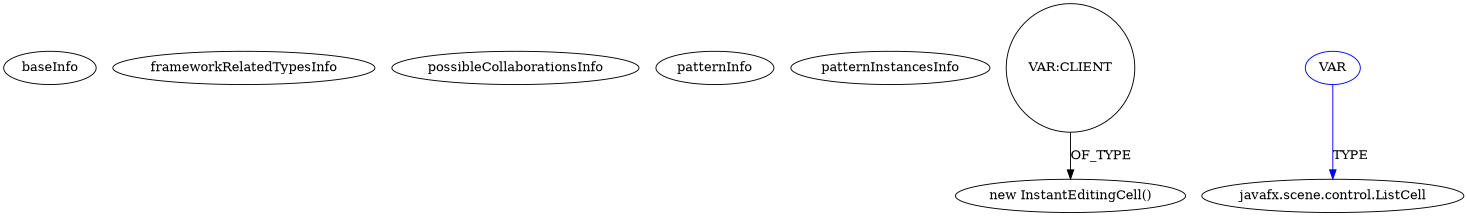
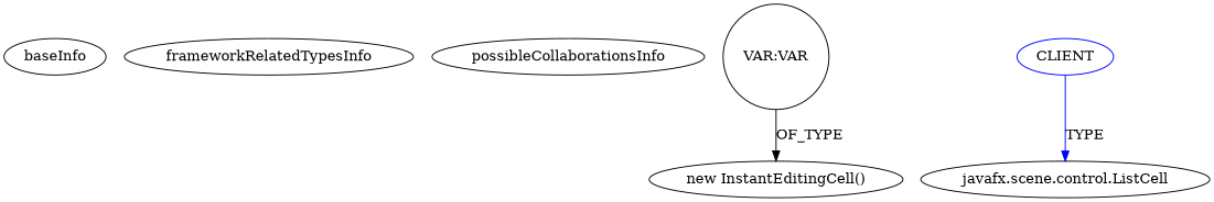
  digraph {
    baseInfo [category=pattern graphId=4521 isAnonymous=false possibleRelation=false]
    frameworkRelatedTypesInfo
    possibleCollaborationsInfo
-   patternInfo [frequency=2.0 patternRootClient=null]
-   patternInstancesInfo [0="Johnmalc-JavaFX~/Johnmalc-JavaFX/JavaFX-master/src/james/ServiceSample.java~ServiceSample~667" 1="Johnmalc-JavaFX~/Johnmalc-JavaFX/JavaFX-master/src/james/ServiceSample.java~void init(javafx.stage.Stage)~669"]
    n6 [isFrameworkType=false label="new InstantEditingCell()" vertexType=CONSTRUCTOR_CALL]
-   n7 [isFrameworkType=false label="VAR:CLIENT" shape=circle vertexType=VARIABLE_EXPRESION]
-   n8 [color=blue isFrameworkType=false label=VAR vertexType=REFERENCE_CLIENT_CLASS_DECLARATION]
+   n7 [isFrameworkType=false label="VAR:VAR" shape=circle vertexType=VARIABLE_EXPRESION]
+   n8 [color=blue isFrameworkType=false label=CLIENT vertexType=REFERENCE_CLIENT_CLASS_DECLARATION]
    n9 [isFrameworkType=false label="javafx.scene.control.ListCell" vertexType=FRAMEWORK_CLASS_TYPE]
    n7 -> n6 [label=OF_TYPE]
    n8 -> n9 [color=blue label=TYPE]
  }
